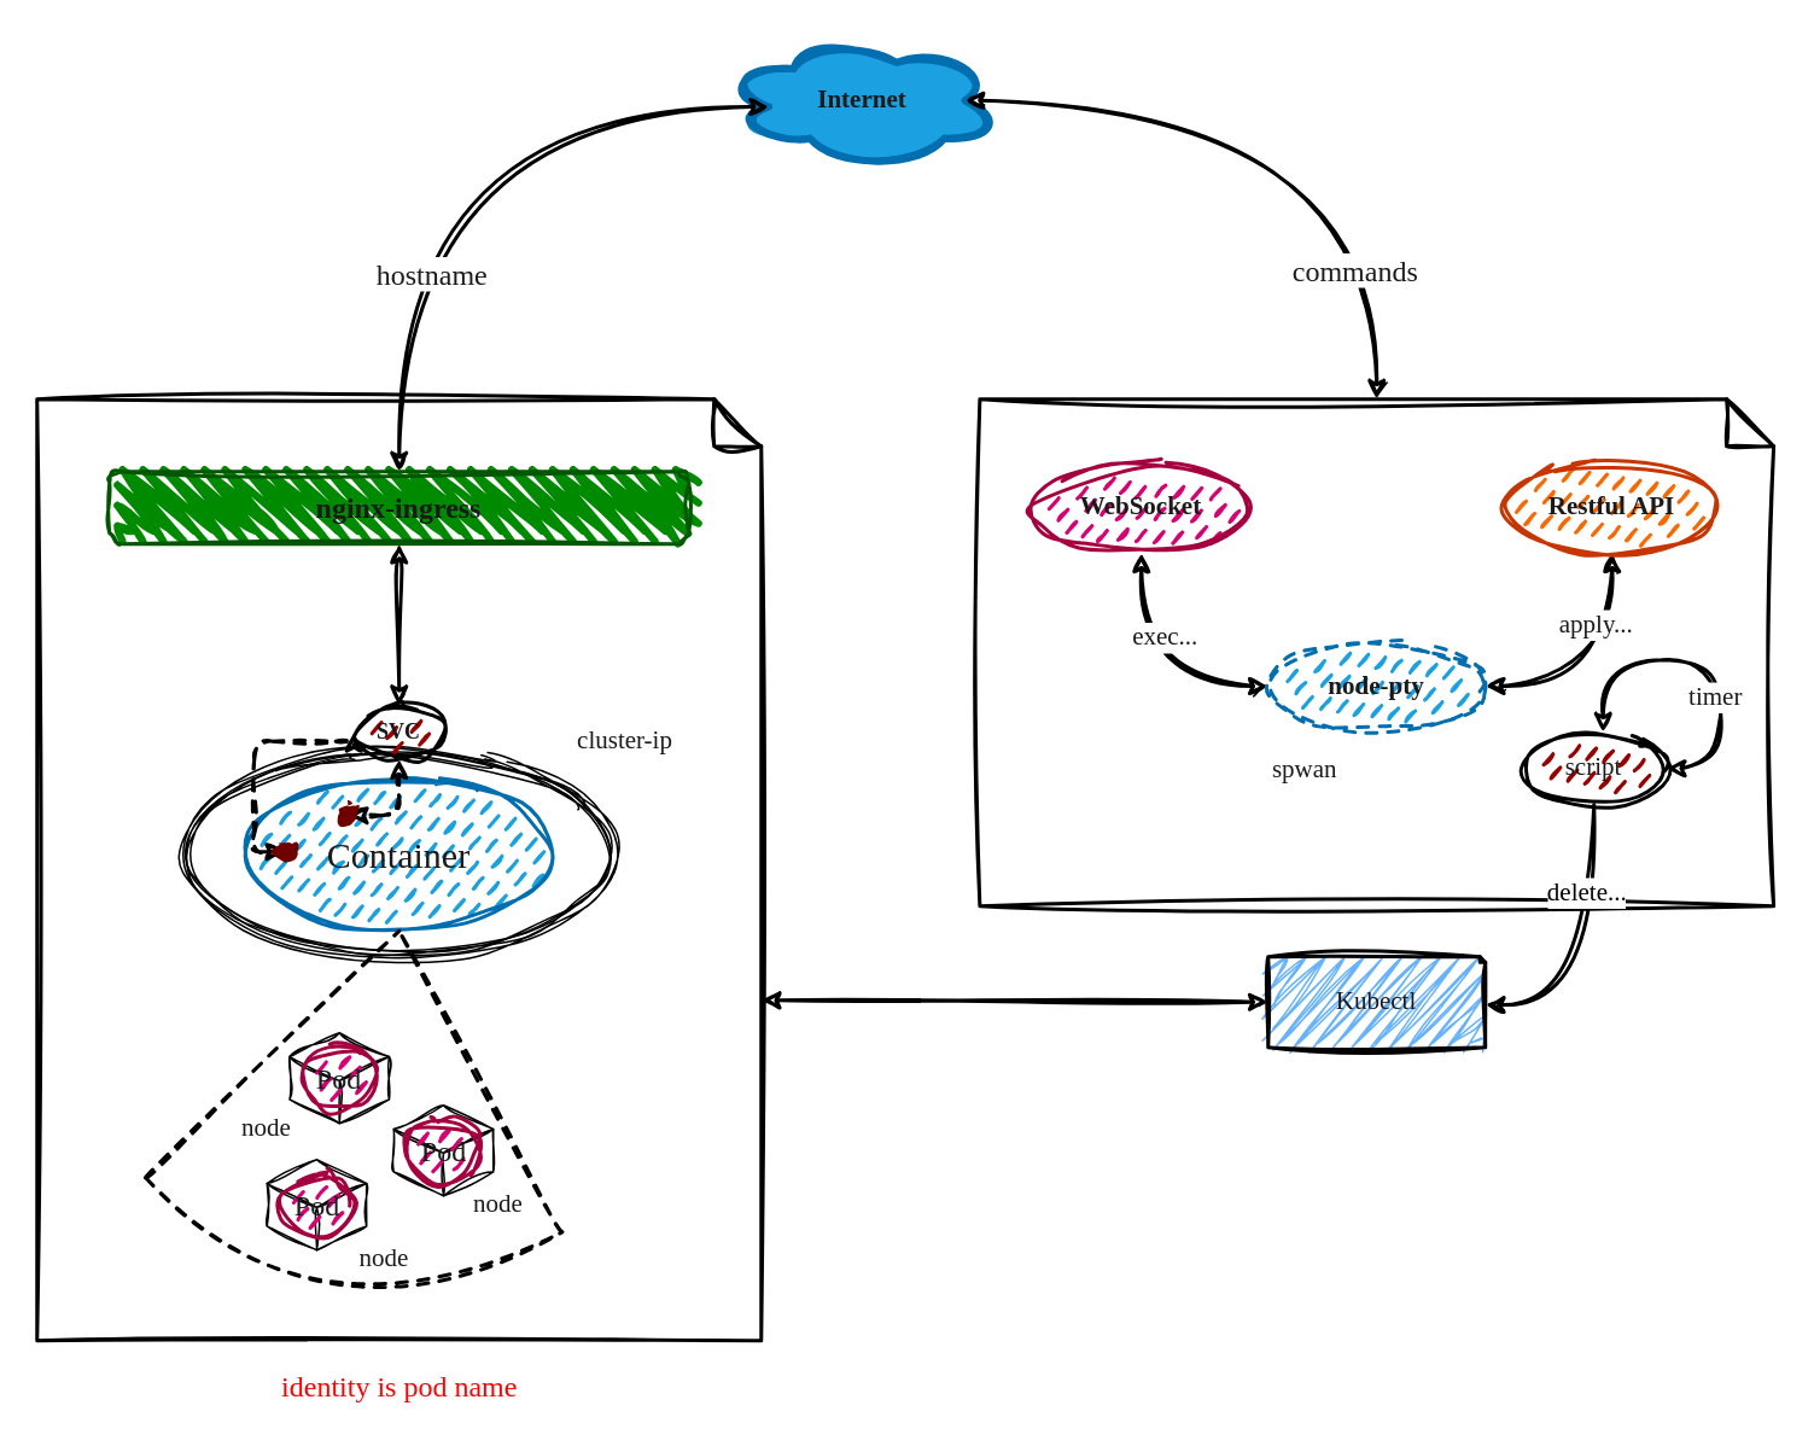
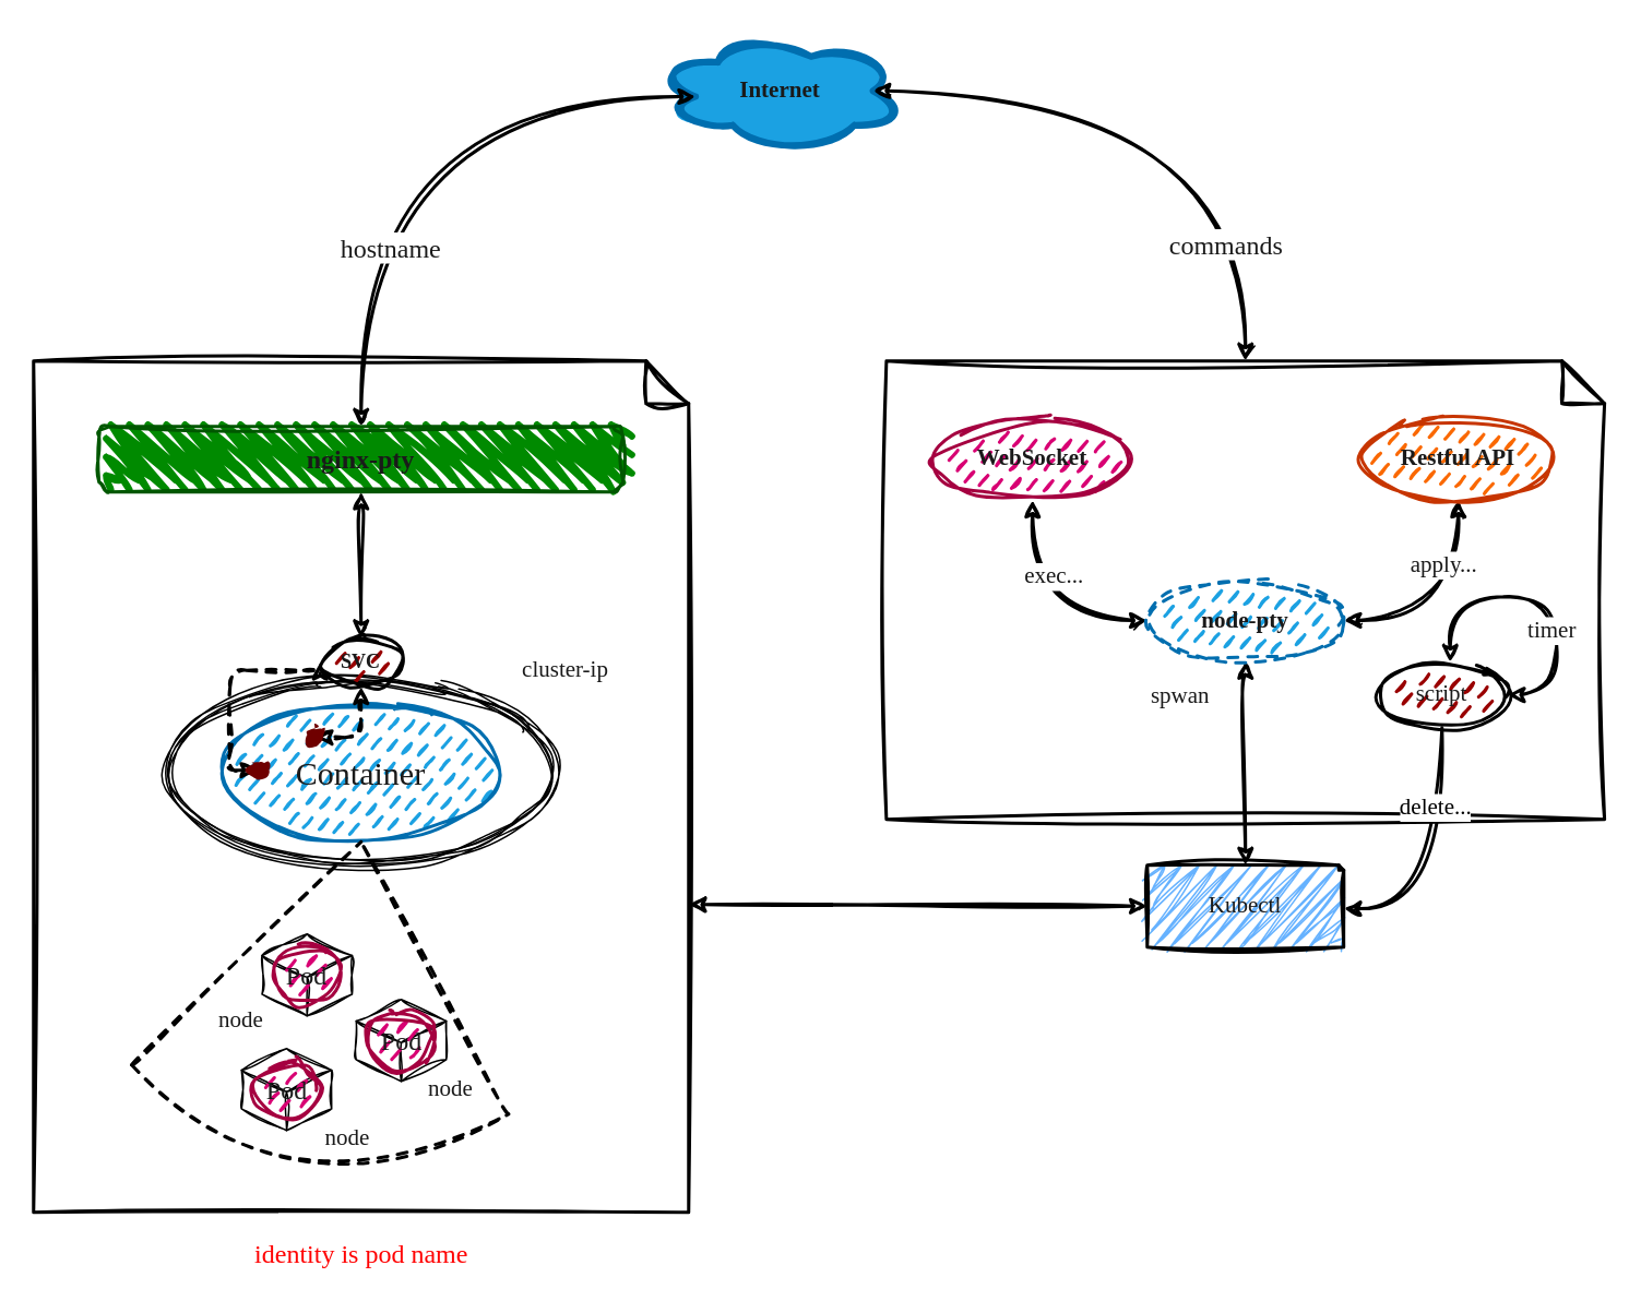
  <mxCell id="0" />
  <mxCell id="1" parent="0" />
  <mxCell id="2" value="" style="shape=note;size=26;whiteSpace=wrap;html=1;shadow=0;glass=0;strokeWidth=2;fontFamily=Comic Sans MS;fontSize=14;sketch=1;curveFitting=1;jiggle=2;fontColor=#1A1A1A;" parent="1" vertex="1"><mxGeometry x="20" y="220" width="400" height="520" as="geometry" /></mxCell>
  <mxCell id="3" value="" style="ellipse;shape=doubleEllipse;whiteSpace=wrap;html=1;fontFamily=Comic Sans MS;fontSize=16;fontColor=#1A1A1A;sketch=1;curveFitting=1;jiggle=2;" parent="1" vertex="1"><mxGeometry x="100" y="412.5" width="240" height="117.5" as="geometry" /></mxCell>
  <mxCell id="4" value="&lt;font style=&quot;font-size: 20px;&quot;&gt;Container&lt;/font&gt;" style="ellipse;whiteSpace=wrap;html=1;strokeWidth=2;fillWeight=2;hachureGap=8;fillColor=#1ba1e2;fillStyle=dashed;sketch=1;fontFamily=Comic Sans MS;fontSize=16;fontColor=#1A1A1A;strokeColor=#006EAF;curveFitting=1;jiggle=2;" parent="1" vertex="1"><mxGeometry x="135" y="428.75" width="170" height="85" as="geometry" /></mxCell>
  <mxCell id="5" value="cluster-ip" style="text;html=1;strokeColor=none;fillColor=none;align=center;verticalAlign=middle;whiteSpace=wrap;rounded=0;fontFamily=Comic Sans MS;fontSize=14;fontColor=#1A1A1A;sketch=1;curveFitting=1;jiggle=2;" parent="1" vertex="1"><mxGeometry x="305" y="394" width="80" height="30" as="geometry" /></mxCell>
  <mxCell id="6" value="node" style="text;html=1;strokeColor=none;fillColor=none;align=center;verticalAlign=middle;whiteSpace=wrap;rounded=0;fontFamily=Comic Sans MS;fontSize=14;fontColor=#1A1A1A;sketch=1;curveFitting=1;jiggle=2;" parent="1" vertex="1"><mxGeometry x="182" y="680" width="60" height="30" as="geometry" /></mxCell>
  <mxCell id="7" value="" style="group;fontColor=#1A1A1A;movable=0;resizable=0;rotatable=0;deletable=0;editable=0;connectable=0;sketch=1;curveFitting=1;jiggle=2;" parent="1" vertex="1" connectable="0"><mxGeometry x="147" y="640" width="55" height="50" as="geometry" /></mxCell>
  <mxCell id="8" value="" style="html=1;whiteSpace=wrap;shape=isoCube2;backgroundOutline=1;isoAngle=15;fontFamily=Comic Sans MS;fontSize=14;fontColor=#1A1A1A;sketch=1;curveFitting=1;jiggle=2;" parent="7" vertex="1"><mxGeometry width="55" height="50" as="geometry" /></mxCell>
  <mxCell id="9" value="Pod" style="ellipse;whiteSpace=wrap;html=1;strokeWidth=2;fillWeight=2;hachureGap=8;fillColor=#d80073;fillStyle=dashed;sketch=1;fontFamily=Comic Sans MS;fontSize=16;fontColor=#1A1A1A;strokeColor=#A50040;curveFitting=1;jiggle=2;" parent="7" vertex="1"><mxGeometry x="7.5" y="7.5" width="40" height="35" as="geometry" /></mxCell>
  <mxCell id="10" value="node" style="text;html=1;strokeColor=none;fillColor=none;align=center;verticalAlign=middle;whiteSpace=wrap;rounded=0;fontFamily=Comic Sans MS;fontSize=14;fontColor=#1A1A1A;sketch=1;curveFitting=1;jiggle=2;" parent="1" vertex="1"><mxGeometry x="245" y="650" width="60" height="30" as="geometry" /></mxCell>
  <mxCell id="11" value="" style="group;fontColor=#1A1A1A;movable=0;resizable=0;rotatable=0;deletable=0;editable=0;connectable=0;sketch=1;curveFitting=1;jiggle=2;" parent="1" vertex="1" connectable="0"><mxGeometry x="217" y="610" width="55" height="50" as="geometry" /></mxCell>
  <mxCell id="12" value="" style="html=1;whiteSpace=wrap;shape=isoCube2;backgroundOutline=1;isoAngle=15;fontFamily=Comic Sans MS;fontSize=14;fontColor=#1A1A1A;sketch=1;curveFitting=1;jiggle=2;" parent="11" vertex="1"><mxGeometry width="55" height="50" as="geometry" /></mxCell>
  <mxCell id="13" value="Pod" style="ellipse;whiteSpace=wrap;html=1;strokeWidth=2;fillWeight=2;hachureGap=8;fillColor=#d80073;fillStyle=dashed;sketch=1;fontFamily=Comic Sans MS;fontSize=16;fontColor=#1A1A1A;strokeColor=#A50040;curveFitting=1;jiggle=2;" parent="11" vertex="1"><mxGeometry x="7.5" y="7.5" width="40" height="35" as="geometry" /></mxCell>
  <mxCell id="14" value="node" style="text;html=1;strokeColor=none;fillColor=none;align=center;verticalAlign=middle;whiteSpace=wrap;rounded=0;fontFamily=Comic Sans MS;fontSize=14;fontColor=#1A1A1A;sketch=1;curveFitting=1;jiggle=2;" parent="1" vertex="1"><mxGeometry x="117" y="608" width="60" height="30" as="geometry" /></mxCell>
  <mxCell id="15" value="" style="group;fontColor=#1A1A1A;movable=0;resizable=0;rotatable=0;deletable=0;editable=0;connectable=0;sketch=1;curveFitting=1;jiggle=2;" parent="1" vertex="1" connectable="0"><mxGeometry x="159.5" y="570" width="55" height="50" as="geometry" /></mxCell>
  <mxCell id="16" value="" style="html=1;whiteSpace=wrap;shape=isoCube2;backgroundOutline=1;isoAngle=15;fontFamily=Comic Sans MS;fontSize=14;fontColor=#1A1A1A;sketch=1;curveFitting=1;jiggle=2;" parent="15" vertex="1"><mxGeometry width="55" height="50" as="geometry" /></mxCell>
  <mxCell id="17" value="Pod" style="ellipse;whiteSpace=wrap;html=1;strokeWidth=2;fillWeight=2;hachureGap=8;fillColor=#d80073;fillStyle=dashed;sketch=1;fontFamily=Comic Sans MS;fontSize=16;fontColor=#1A1A1A;strokeColor=#A50040;curveFitting=1;jiggle=2;" parent="15" vertex="1"><mxGeometry x="7.5" y="7.5" width="40" height="35" as="geometry" /></mxCell>
  <mxCell id="18" value="" style="endArrow=none;dashed=1;html=1;fontFamily=Comic Sans MS;fontSize=14;fontColor=#1A1A1A;curved=1;entryX=0.5;entryY=1;entryDx=0;entryDy=0;strokeWidth=2;sketch=1;curveFitting=1;jiggle=2;" parent="1" target="4" edge="1"><mxGeometry width="50" height="50" relative="1" as="geometry"><mxPoint x="310" y="680" as="sourcePoint" /><mxPoint x="320" y="570" as="targetPoint" /></mxGeometry></mxCell>
  <mxCell id="19" value="" style="endArrow=none;dashed=1;html=1;fontFamily=Comic Sans MS;fontSize=14;fontColor=#1A1A1A;curved=1;entryX=0.5;entryY=1;entryDx=0;entryDy=0;strokeWidth=2;sketch=1;curveFitting=1;jiggle=2;" parent="1" target="4" edge="1"><mxGeometry width="50" height="50" relative="1" as="geometry"><mxPoint x="80" y="650" as="sourcePoint" /><mxPoint x="230" y="523.75" as="targetPoint" /></mxGeometry></mxCell>
  <mxCell id="20" value="" style="endArrow=none;dashed=1;html=1;fontFamily=Comic Sans MS;fontSize=14;fontColor=#1A1A1A;curved=1;strokeWidth=2;sketch=1;curveFitting=1;jiggle=2;" parent="1" edge="1"><mxGeometry width="50" height="50" relative="1" as="geometry"><mxPoint x="80" y="650" as="sourcePoint" /><mxPoint x="310" y="680" as="targetPoint" /><Array as="points"><mxPoint x="180" y="750" /></Array></mxGeometry></mxCell>
  <mxCell id="21" style="edgeStyle=orthogonalEdgeStyle;curved=1;html=1;exitX=0.5;exitY=1;exitDx=0;exitDy=0;entryX=0.5;entryY=0;entryDx=0;entryDy=0;strokeWidth=2;fontFamily=Comic Sans MS;fontSize=14;fontColor=#1A1A1A;startArrow=classic;startFill=1;endArrow=classic;endFill=1;sketch=1;curveFitting=1;jiggle=2;" parent="1" source="22" target="24" edge="1"><mxGeometry relative="1" as="geometry" /></mxCell>
- <mxCell id="22" value="&lt;font style=&quot;font-size: 16px;&quot;&gt;nginx-ingress&lt;/font&gt;" style="rounded=1;whiteSpace=wrap;html=1;strokeWidth=2;fillWeight=4;hachureGap=8;hachureAngle=45;fillColor=#008a00;sketch=1;fontFamily=Comic Sans MS;fontSize=14;fontStyle=1;fontColor=#1A1A1A;strokeColor=#005700;glass=0;shadow=0;fillStyle=zigzag;curveFitting=1;jiggle=2;" parent="1" vertex="1"><mxGeometry x="60" y="260" width="320" height="40" as="geometry" /></mxCell>
+ <mxCell id="22" value="&lt;font style=&quot;font-size: 16px;&quot;&gt;nginx-pty&lt;/font&gt;" style="rounded=1;whiteSpace=wrap;html=1;strokeWidth=2;fillWeight=4;hachureGap=8;hachureAngle=45;fillColor=#008a00;sketch=1;fontFamily=Comic Sans MS;fontSize=14;fontStyle=1;fontColor=#1A1A1A;strokeColor=#005700;glass=0;shadow=0;fillStyle=zigzag;curveFitting=1;jiggle=2;" parent="1" vertex="1"><mxGeometry x="60" y="260" width="320" height="40" as="geometry" /></mxCell>
  <mxCell id="23" style="edgeStyle=orthogonalEdgeStyle;html=1;exitX=0.5;exitY=1;exitDx=0;exitDy=0;strokeWidth=2;fontFamily=Comic Sans MS;fontSize=14;fontColor=#1A1A1A;startArrow=classic;startFill=1;dashed=1;sketch=1;curveFitting=1;jiggle=2;" parent="1" source="24" target="25" edge="1"><mxGeometry relative="1" as="geometry"><Array as="points"><mxPoint x="220" y="450" /></Array></mxGeometry></mxCell>
  <mxCell id="24" value="&lt;font style=&quot;font-size: 12px;&quot;&gt;&lt;b&gt;SVC&lt;/b&gt;&lt;/font&gt;" style="ellipse;whiteSpace=wrap;html=1;strokeWidth=2;fillWeight=2;hachureGap=8;fillColor=#990000;fillStyle=dashed;sketch=1;fontFamily=Comic Sans MS;fontSize=14;fontColor=#1A1A1A;curveFitting=1;jiggle=2;" parent="1" vertex="1"><mxGeometry x="195" y="389" width="50" height="30" as="geometry" /></mxCell>
  <mxCell id="25" value="" style="shape=waypoint;sketch=1;fillStyle=solid;size=6;pointerEvents=1;points=[];fillColor=#a20025;resizable=0;rotatable=0;perimeter=centerPerimeter;snapToPoint=1;strokeWidth=4;fontFamily=Comic Sans MS;fontSize=12;fontColor=#1A1A1A;strokeColor=#6F0000;curveFitting=1;jiggle=2;" parent="1" vertex="1"><mxGeometry x="182" y="440" width="20" height="20" as="geometry" /></mxCell>
  <mxCell id="26" style="edgeStyle=orthogonalEdgeStyle;html=1;entryX=0;entryY=0.5;entryDx=0;entryDy=0;strokeWidth=2;fontFamily=Comic Sans MS;fontSize=14;fontColor=#1A1A1A;startArrow=classic;startFill=1;dashed=1;sketch=1;curveFitting=1;jiggle=2;" parent="1" source="27" target="24" edge="1"><mxGeometry relative="1" as="geometry"><Array as="points"><mxPoint x="140" y="470" /><mxPoint x="140" y="409" /></Array></mxGeometry></mxCell>
  <mxCell id="27" value="" style="shape=waypoint;sketch=1;fillStyle=solid;size=6;pointerEvents=1;points=[];fillColor=#a20025;resizable=0;rotatable=0;perimeter=centerPerimeter;snapToPoint=1;strokeWidth=4;fontFamily=Comic Sans MS;fontSize=12;fontColor=#1A1A1A;strokeColor=#6F0000;curveFitting=1;jiggle=2;" parent="1" vertex="1"><mxGeometry x="147" y="460" width="20" height="20" as="geometry" /></mxCell>
  <mxCell id="28" value="&lt;b&gt;&lt;font style=&quot;font-size: 14px;&quot;&gt;Internet&lt;/font&gt;&lt;/b&gt;" style="ellipse;shape=cloud;whiteSpace=wrap;html=1;align=center;shadow=0;glass=0;strokeWidth=4;fontFamily=Comic Sans MS;fontSize=12;fontColor=#1A1A1A;sketch=1;curveFitting=1;jiggle=2;fillColor=#1ba1e2;strokeColor=#006EAF;fillStyle=solid;" parent="1" vertex="1"><mxGeometry x="400" y="20" width="151.5" height="70" as="geometry" /></mxCell>
  <mxCell id="29" style="edgeStyle=orthogonalEdgeStyle;curved=1;html=1;strokeWidth=2;fontFamily=Comic Sans MS;fontSize=14;fontColor=#1A1A1A;startArrow=classic;startFill=1;exitX=0.16;exitY=0.55;exitDx=0;exitDy=0;exitPerimeter=0;entryX=0.5;entryY=0;entryDx=0;entryDy=0;sketch=1;curveFitting=1;jiggle=2;" parent="1" source="28" target="22" edge="1"><mxGeometry relative="1" as="geometry"><Array as="points"><mxPoint x="220" y="59" /></Array></mxGeometry></mxCell>
  <mxCell id="30" value="hostname" style="edgeLabel;html=1;align=center;verticalAlign=middle;resizable=0;points=[];fontSize=16;fontFamily=Comic Sans MS;fontColor=#1A1A1A;sketch=1;curveFitting=1;jiggle=2;" parent="29" vertex="1" connectable="0"><mxGeometry x="0.452" y="17" relative="1" as="geometry"><mxPoint y="1" as="offset" /></mxGeometry></mxCell>
  <mxCell id="31" value="" style="shape=note;size=26;whiteSpace=wrap;html=1;shadow=0;glass=0;strokeWidth=2;fontFamily=Comic Sans MS;fontSize=14;sketch=1;curveFitting=1;jiggle=2;fontColor=#1A1A1A;" parent="1" vertex="1"><mxGeometry x="540.75" y="220" width="438.5" height="280" as="geometry" /></mxCell>
  <mxCell id="32" style="edgeStyle=orthogonalEdgeStyle;curved=1;html=1;exitX=0.5;exitY=1;exitDx=0;exitDy=0;entryX=0;entryY=0.5;entryDx=0;entryDy=0;strokeWidth=2;fontFamily=Comic Sans MS;fontSize=14;fontColor=#1A1A1A;startArrow=classic;startFill=1;sketch=1;curveFitting=1;jiggle=2;" parent="1" source="34" target="39" edge="1"><mxGeometry relative="1" as="geometry" /></mxCell>
  <mxCell id="33" value="exec..." style="edgeLabel;html=1;align=center;verticalAlign=middle;resizable=0;points=[];fontSize=14;fontFamily=Comic Sans MS;fontColor=#1A1A1A;sketch=1;curveFitting=1;jiggle=2;" parent="32" vertex="1" connectable="0"><mxGeometry x="-0.366" y="12" relative="1" as="geometry"><mxPoint y="1" as="offset" /></mxGeometry></mxCell>
  <mxCell id="34" value="&lt;b&gt;WebSocket&lt;/b&gt;" style="ellipse;whiteSpace=wrap;html=1;strokeWidth=2;fillWeight=2;hachureGap=8;fillColor=#d80073;fillStyle=dashed;sketch=1;fontFamily=Comic Sans MS;fontSize=14;fontColor=#1A1A1A;strokeColor=#A50040;curveFitting=1;jiggle=2;" parent="1" vertex="1"><mxGeometry x="570" y="255" width="120" height="50" as="geometry" /></mxCell>
  <mxCell id="35" style="edgeStyle=orthogonalEdgeStyle;curved=1;html=1;exitX=0.5;exitY=1;exitDx=0;exitDy=0;strokeWidth=2;fontFamily=Comic Sans MS;fontSize=14;fontColor=#1A1A1A;startArrow=classic;startFill=1;entryX=1;entryY=0.5;entryDx=0;entryDy=0;sketch=1;curveFitting=1;jiggle=2;" parent="1" source="37" target="39" edge="1"><mxGeometry relative="1" as="geometry" /></mxCell>
  <mxCell id="36" value="apply..." style="edgeLabel;html=1;align=center;verticalAlign=middle;resizable=0;points=[];fontSize=14;fontFamily=Comic Sans MS;fontColor=#1A1A1A;sketch=1;curveFitting=1;jiggle=2;" parent="35" vertex="1" connectable="0"><mxGeometry x="-0.352" y="-10" relative="1" as="geometry"><mxPoint y="-7" as="offset" /></mxGeometry></mxCell>
  <mxCell id="37" value="&lt;b&gt;Restful API&lt;/b&gt;" style="ellipse;whiteSpace=wrap;html=1;strokeWidth=2;fillWeight=2;hachureGap=8;fillColor=#fa6800;fillStyle=dashed;sketch=1;fontFamily=Comic Sans MS;fontSize=14;fontColor=#1A1A1A;strokeColor=#C73500;curveFitting=1;jiggle=2;" parent="1" vertex="1"><mxGeometry x="830" y="255" width="120" height="50" as="geometry" /></mxCell>
+ <mxCell id="38" style="edgeStyle=orthogonalEdgeStyle;curved=1;html=1;exitX=0.5;exitY=1;exitDx=0;exitDy=0;strokeWidth=2;fontFamily=Comic Sans MS;fontSize=14;fontColor=#1A1A1A;startArrow=classic;startFill=1;sketch=1;curveFitting=1;jiggle=2;" parent="1" source="39" target="43" edge="1"><mxGeometry relative="1" as="geometry" /></mxCell>
  <mxCell id="39" value="&lt;b&gt;node-pty&lt;/b&gt;" style="ellipse;whiteSpace=wrap;html=1;strokeWidth=2;fillWeight=2;hachureGap=8;fillColor=#1ba1e2;fillStyle=dashed;sketch=1;fontFamily=Comic Sans MS;fontSize=14;fontColor=#1A1A1A;strokeColor=#006EAF;curveFitting=1;jiggle=2;dashed=1;" parent="1" vertex="1"><mxGeometry x="700" y="353.5" width="120" height="50" as="geometry" /></mxCell>
  <mxCell id="40" style="edgeStyle=orthogonalEdgeStyle;curved=1;html=1;strokeWidth=2;fontFamily=Comic Sans MS;fontSize=14;fontColor=#1A1A1A;startArrow=classic;startFill=1;exitX=0.875;exitY=0.5;exitDx=0;exitDy=0;exitPerimeter=0;entryX=0.5;entryY=0;entryDx=0;entryDy=0;entryPerimeter=0;sketch=1;curveFitting=1;jiggle=2;" parent="1" source="28" target="31" edge="1"><mxGeometry relative="1" as="geometry"><mxPoint x="510" y="120" as="sourcePoint" /><Array as="points"><mxPoint x="760" y="55" /></Array></mxGeometry></mxCell>
  <mxCell id="41" value="commands" style="edgeLabel;html=1;align=center;verticalAlign=middle;resizable=0;points=[];fontSize=16;fontFamily=Comic Sans MS;fontColor=#1A1A1A;sketch=1;curveFitting=1;jiggle=2;" parent="40" vertex="1" connectable="0"><mxGeometry x="0.636" y="-13" relative="1" as="geometry"><mxPoint as="offset" /></mxGeometry></mxCell>
  <mxCell id="42" style="edgeStyle=orthogonalEdgeStyle;curved=1;html=1;strokeWidth=2;fontFamily=Comic Sans MS;fontSize=14;fontColor=#1A1A1A;startArrow=classic;startFill=1;sketch=1;curveFitting=1;jiggle=2;" parent="1" source="43" edge="1"><mxGeometry relative="1" as="geometry"><mxPoint x="420" y="552" as="targetPoint" /></mxGeometry></mxCell>
  <mxCell id="43" value="Kubectl" style="shape=note;size=3;whiteSpace=wrap;html=1;shadow=0;glass=0;strokeWidth=2;fontFamily=Comic Sans MS;fontSize=14;sketch=1;curveFitting=1;jiggle=2;fontColor=#1A1A1A;fillStyle=zigzag;strokeColor=default;fillColor=#66B2FF;" parent="1" vertex="1"><mxGeometry x="700" y="528" width="120" height="50" as="geometry" /></mxCell>
  <mxCell id="44" value="" style="group;fontColor=#1A1A1A;sketch=1;curveFitting=1;jiggle=2;" parent="1" vertex="1" connectable="0"><mxGeometry x="840" y="364" width="110" height="80" as="geometry" /></mxCell>
  <mxCell id="45" value="script" style="ellipse;whiteSpace=wrap;html=1;strokeWidth=2;fillWeight=2;hachureGap=8;fillColor=#990000;fillStyle=dashed;sketch=1;fontFamily=Comic Sans MS;fontSize=14;fontColor=#1A1A1A;curveFitting=1;jiggle=2;" parent="44" vertex="1"><mxGeometry y="40" width="80" height="40" as="geometry" /></mxCell>
  <mxCell id="46" style="edgeStyle=orthogonalEdgeStyle;curved=1;html=1;entryX=1;entryY=0.5;entryDx=0;entryDy=0;strokeWidth=2;fontFamily=Comic Sans MS;fontSize=14;fontColor=#1A1A1A;startArrow=classic;startFill=1;sketch=1;curveFitting=1;jiggle=2;" parent="44" target="45" edge="1"><mxGeometry relative="1" as="geometry"><mxPoint x="45" y="40" as="sourcePoint" /><Array as="points"><mxPoint x="45" /><mxPoint x="110" /><mxPoint x="110" y="60" /></Array></mxGeometry></mxCell>
  <mxCell id="47" value="timer" style="edgeLabel;html=1;align=center;verticalAlign=middle;resizable=0;points=[];fontSize=14;fontFamily=Comic Sans MS;fontColor=#1A1A1A;sketch=1;curveFitting=1;jiggle=2;" parent="46" vertex="1" connectable="0"><mxGeometry x="0.282" y="-4" relative="1" as="geometry"><mxPoint as="offset" /></mxGeometry></mxCell>
  <mxCell id="48" value="spwan" style="text;html=1;align=center;verticalAlign=middle;resizable=0;points=[];autosize=1;strokeColor=none;fillColor=none;fontSize=14;fontFamily=Comic Sans MS;fontColor=#1A1A1A;sketch=1;curveFitting=1;jiggle=2;" parent="1" vertex="1"><mxGeometry x="690" y="410" width="60" height="30" as="geometry" /></mxCell>
  <mxCell id="49" style="edgeStyle=orthogonalEdgeStyle;sketch=1;hachureGap=4;jiggle=2;curveFitting=1;html=1;exitX=0.5;exitY=1;exitDx=0;exitDy=0;entryX=0;entryY=0;entryDx=120.0;entryDy=26.5;entryPerimeter=0;fontFamily=Architects Daughter;fontSource=https%3A%2F%2Ffonts.googleapis.com%2Fcss%3Ffamily%3DArchitects%2BDaughter;fontSize=16;curved=1;strokeWidth=2;" parent="1" source="45" target="43" edge="1"><mxGeometry relative="1" as="geometry" /></mxCell>
  <mxCell id="50" value="delete..." style="edgeLabel;html=1;align=center;verticalAlign=middle;resizable=0;points=[];fontSize=14;fontFamily=Comic Sans MS;" parent="49" vertex="1" connectable="0"><mxGeometry x="-0.448" y="-5" relative="1" as="geometry"><mxPoint y="1" as="offset" /></mxGeometry></mxCell>
  <mxCell id="51" value="&lt;font color=&quot;#ff0000&quot;&gt;identity is pod name&lt;/font&gt;" style="text;html=1;align=center;verticalAlign=middle;resizable=0;points=[];autosize=1;strokeColor=none;fillColor=none;fontSize=16;fontFamily=Comic Sans MS;sketch=1;hachureGap=4;jiggle=2;curveFitting=1;fontSource=https%3A%2F%2Ffonts.googleapis.com%2Fcss%3Ffamily%3DArchitects%2BDaughter;" parent="1" vertex="1"><mxGeometry x="135" y="750" width="170" height="30" as="geometry" /></mxCell>
